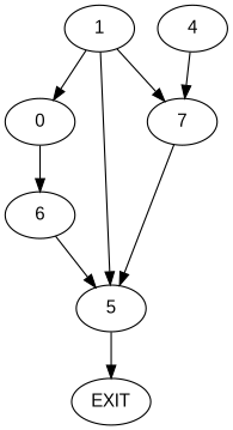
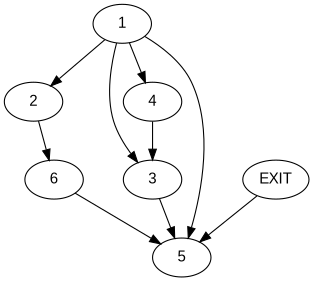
  digraph {
    fontname="Liberation Sans"
    node [fontname="Liberation Sans"]
    edge [fontname="Liberation Sans"]
    1
-   2 [label=0]
-   3 [label=7]
+   2
+   3
    4
    5
    n6 [label=EXIT]
    6
    1 -> 2
    1 -> 3
+   1 -> 4
    1 -> 5
    2 -> 6
    3 -> 5
    4 -> 3
-   5 -> n6
+   n6 -> 5
    6 -> 5
  }
